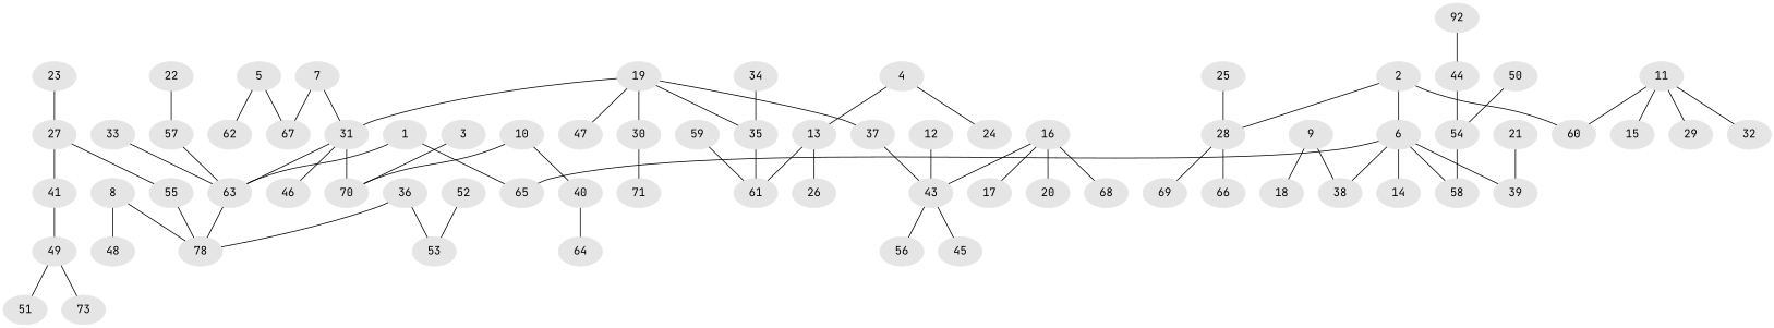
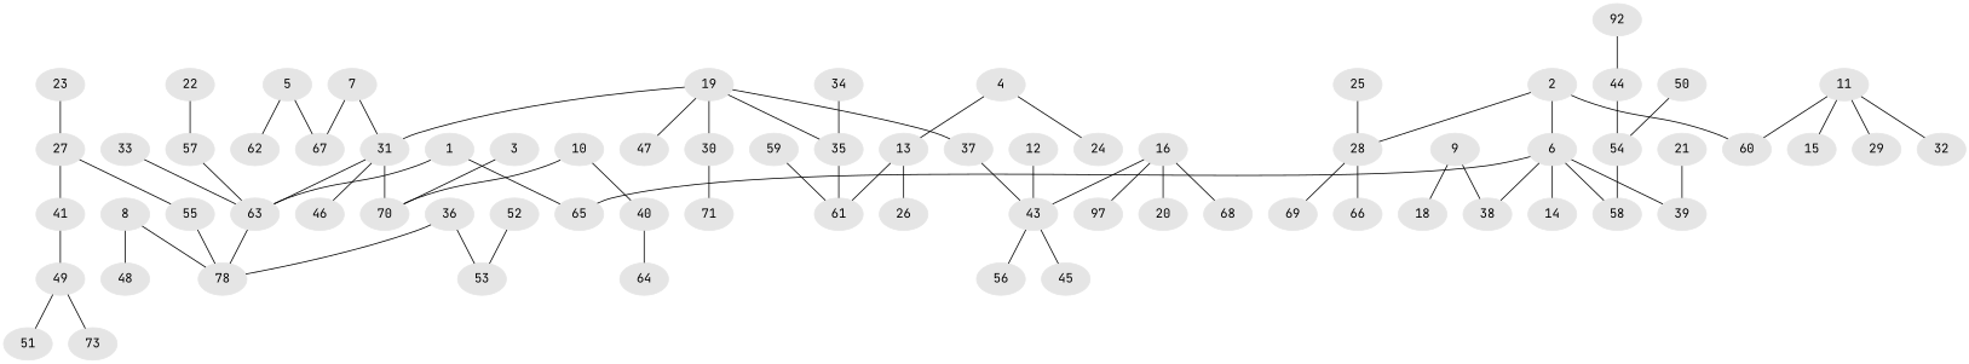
  graph {
    fontname="JetBrains Mono"
    node [color=gray90 fontname="JetBrains Mono" style=filled]
    edge [fontname="JetBrains Mono" weight=1.0]
    1
    63
    65
    n4 [label=78]
    2
    6
    28
    60
    14
    38
    39
    58
    66
    69
    3
    70
    4
    13
    24
    26
    61
    5
    62
    67
    7
    31
    46
    8
    48
    9
    18
    10
    40
    64
    11
    15
    29
    32
    12
    43
    45
    56
    16
-   17
+   17 [label=97]
    20
    68
    19
    30
    35
    37
    47
    71
    21
    22
    57
    23
    27
    41
    55
    25
    49
    33
    34
    36
    53
    51
    73
    n68 [label=92]
    44
    54
    50
    52
    59
    1 -- 63
    1 -- 65
    63 -- n4
    2 -- 6
    2 -- 28
    2 -- 60
    6 -- 65
    6 -- 14
    6 -- 38
    6 -- 39
    6 -- 58
    28 -- 66
    28 -- 69
    3 -- 70
    4 -- 13
    4 -- 24
    13 -- 26
    13 -- 61
    5 -- 62
    5 -- 67
    7 -- 67
    7 -- 31
    31 -- 63
    31 -- 70
    31 -- 46
    8 -- n4
    8 -- 48
    9 -- 38
    9 -- 18
    10 -- 70
    10 -- 40
    40 -- 64
    11 -- 60
    11 -- 15
    11 -- 29
    11 -- 32
    12 -- 43
    43 -- 45
    43 -- 56
    16 -- 43
    16 -- 17
    16 -- 20
    16 -- 68
    19 -- 31
    19 -- 30
    19 -- 35
    19 -- 37
    19 -- 47
    30 -- 71
    35 -- 61
    37 -- 43
    21 -- 39
    22 -- 57
    57 -- 63
    23 -- 27
    27 -- 41
    27 -- 55
    41 -- 49
    55 -- n4
    25 -- 28
    49 -- 51
    49 -- 73
    33 -- 63
    34 -- 35
    36 -- n4
    36 -- 53
    n68 -- 44
    44 -- 54
    54 -- 58
    50 -- 54
    52 -- 53
    59 -- 61
  }
